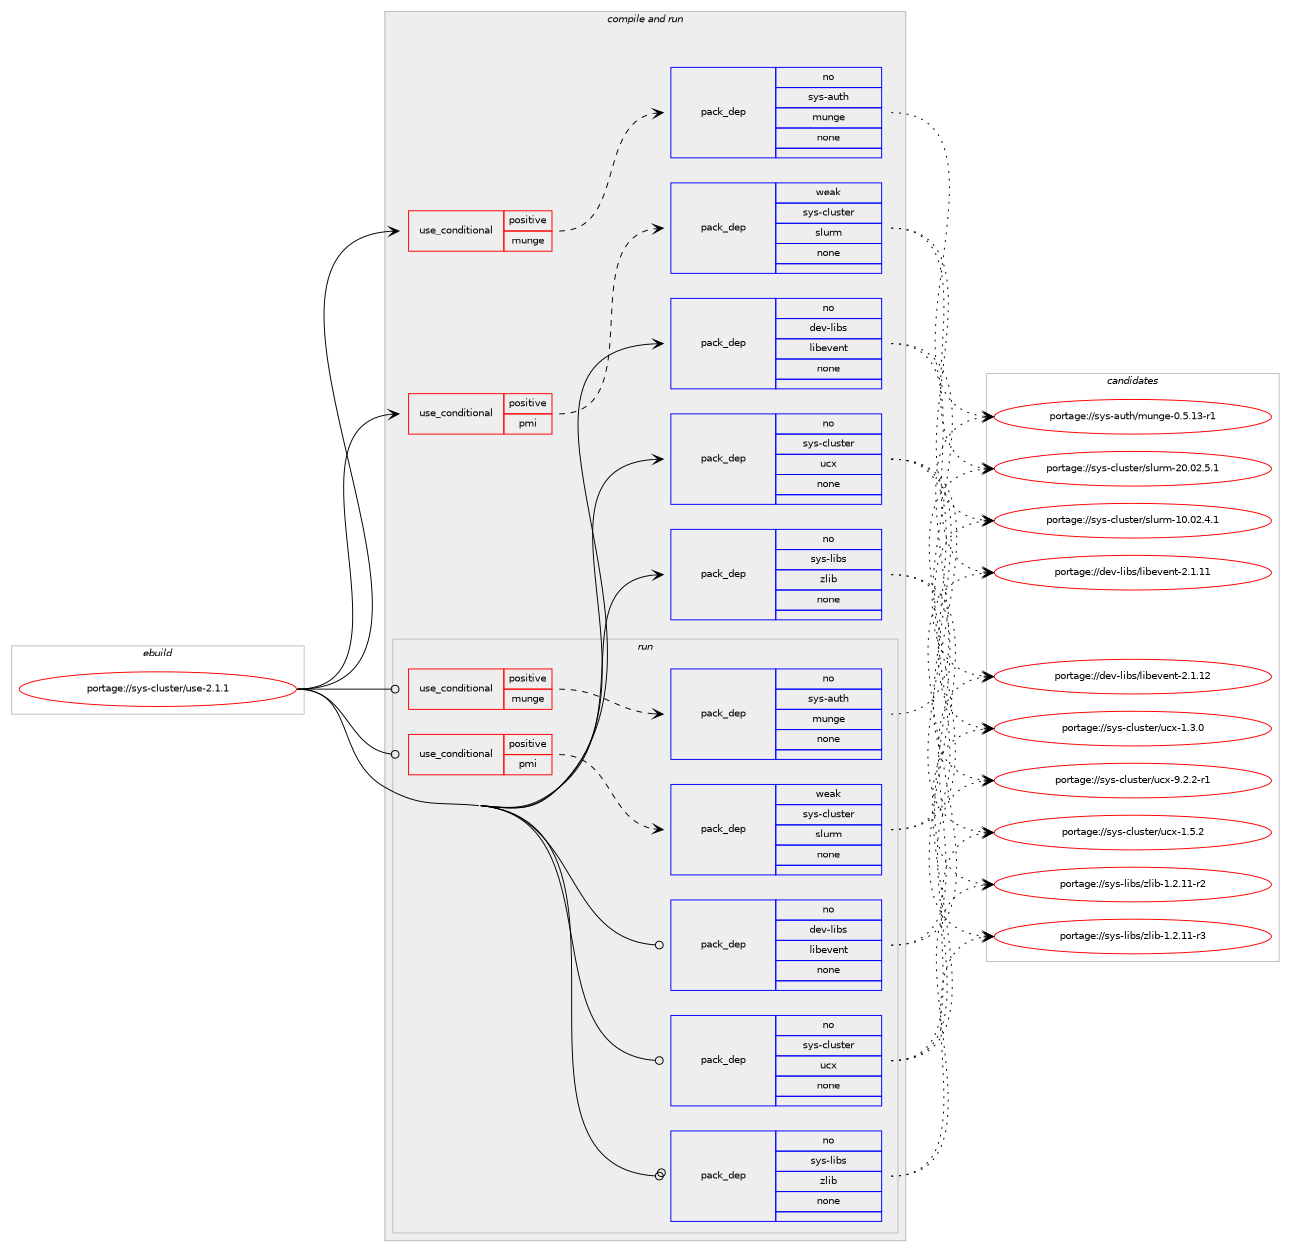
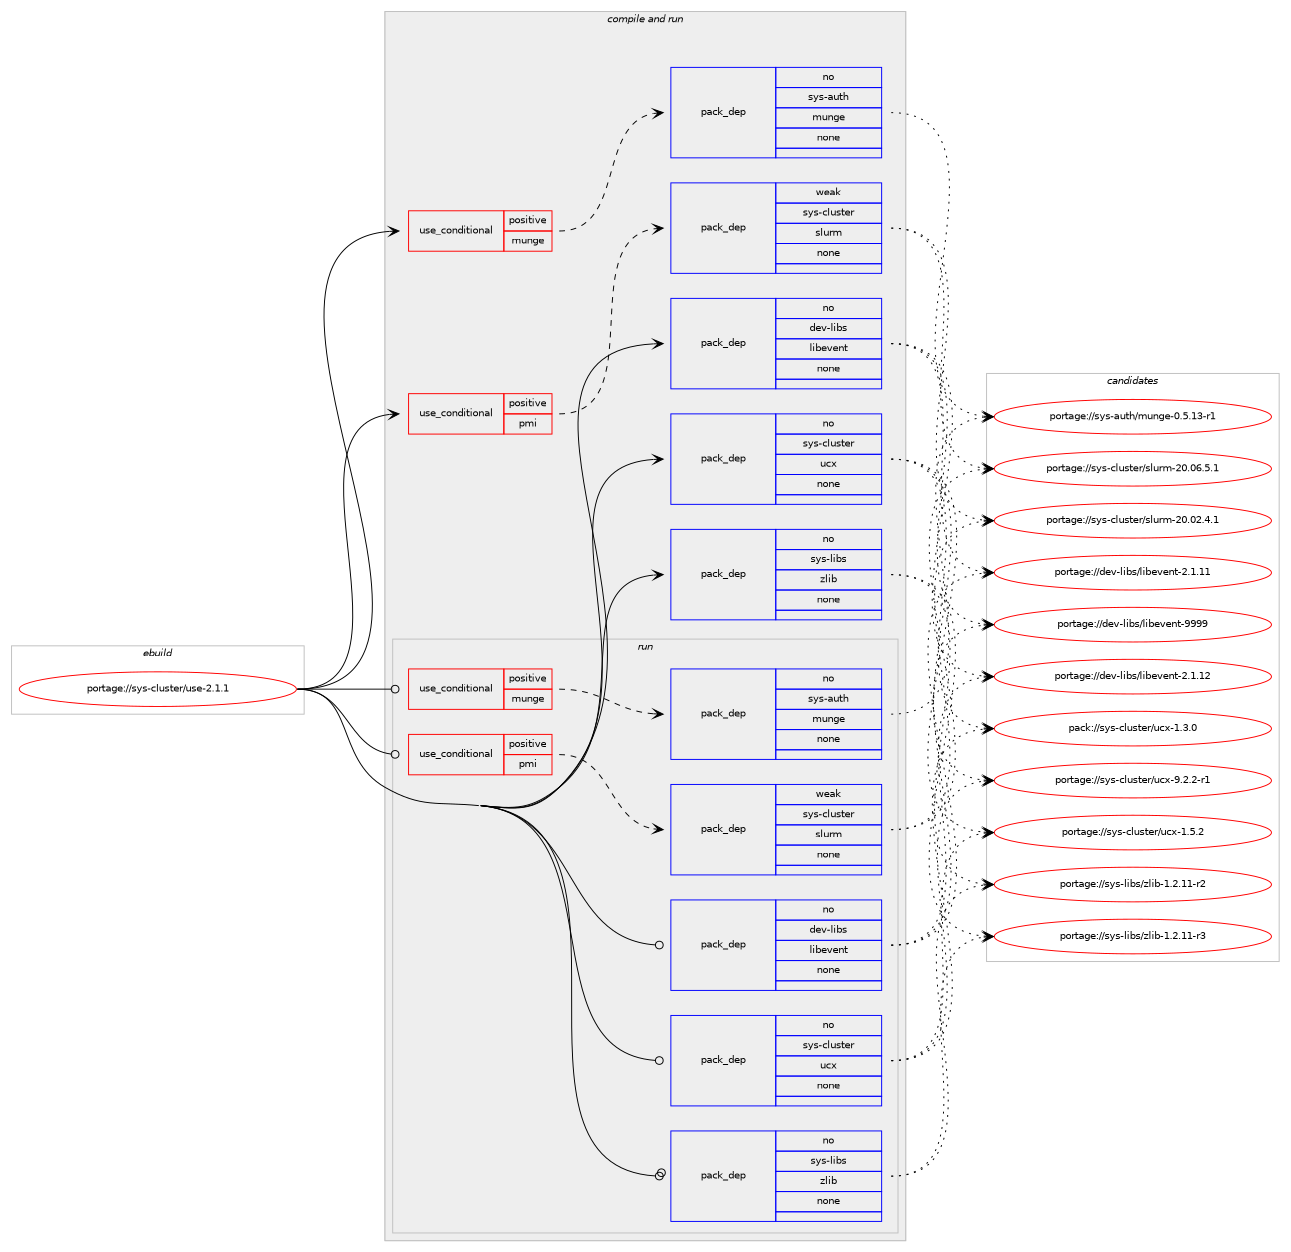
  digraph {
    compound=true
    concentrate=true
    fontname=Helvetica
    fontsize=10
    newrank=true
    rankdir=LR
    ranksep=1.5
    node [color=red fontname=Helvetica fontsize=10 shape=none]
    edge [arrowhead=vee headport=w style=dotted tailport=e weight=100]
    n1 [label="portage://sys-cluster/use-2.1.1" width=4 shape=""]
    n2 [color=blue label=<<TABLE BORDER="0" CELLBORDER="1" CELLSPACING="0" CELLPADDING="4" WIDTH="220"><TR><TD ROWSPAN="6" CELLPADDING="30">pack_dep</TD></TR><TR><TD WIDTH="110">no</TD></TR><TR><TD>sys-auth</TD></TR><TR><TD>munge</TD></TR><TR><TD>none</TD></TR><TR><TD></TD></TR></TABLE>>]
    n3 [label=<<TABLE BORDER="0" CELLBORDER="1" CELLSPACING="0" CELLPADDING="4"><TR><TD ROWSPAN="3" CELLPADDING="10">use_conditional</TD></TR><TR><TD>positive</TD></TR><TR><TD>munge</TD></TR></TABLE>>]
    n4 [color=blue label=<<TABLE BORDER="0" CELLBORDER="1" CELLSPACING="0" CELLPADDING="4" WIDTH="220"><TR><TD ROWSPAN="6" CELLPADDING="30">pack_dep</TD></TR><TR><TD WIDTH="110">weak</TD></TR><TR><TD>sys-cluster</TD></TR><TR><TD>slurm</TD></TR><TR><TD>none</TD></TR><TR><TD></TD></TR></TABLE>>]
    n5 [label=<<TABLE BORDER="0" CELLBORDER="1" CELLSPACING="0" CELLPADDING="4"><TR><TD ROWSPAN="3" CELLPADDING="10">use_conditional</TD></TR><TR><TD>positive</TD></TR><TR><TD>pmi</TD></TR></TABLE>>]
    n6 [color=blue label=<<TABLE BORDER="0" CELLBORDER="1" CELLSPACING="0" CELLPADDING="4" WIDTH="220"><TR><TD ROWSPAN="6" CELLPADDING="30">pack_dep</TD></TR><TR><TD WIDTH="110">no</TD></TR><TR><TD>dev-libs</TD></TR><TR><TD>libevent</TD></TR><TR><TD>none</TD></TR><TR><TD></TD></TR></TABLE>>]
    n7 [color=blue label=<<TABLE BORDER="0" CELLBORDER="1" CELLSPACING="0" CELLPADDING="4" WIDTH="220"><TR><TD ROWSPAN="6" CELLPADDING="30">pack_dep</TD></TR><TR><TD WIDTH="110">no</TD></TR><TR><TD>sys-cluster</TD></TR><TR><TD>ucx</TD></TR><TR><TD>none</TD></TR><TR><TD></TD></TR></TABLE>>]
    n8 [color=blue label=<<TABLE BORDER="0" CELLBORDER="1" CELLSPACING="0" CELLPADDING="4" WIDTH="220"><TR><TD ROWSPAN="6" CELLPADDING="30">pack_dep</TD></TR><TR><TD WIDTH="110">no</TD></TR><TR><TD>sys-libs</TD></TR><TR><TD>zlib</TD></TR><TR><TD>none</TD></TR><TR><TD></TD></TR></TABLE>>]
    n9 [color=blue label=<<TABLE BORDER="0" CELLBORDER="1" CELLSPACING="0" CELLPADDING="4" WIDTH="220"><TR><TD ROWSPAN="6" CELLPADDING="30">pack_dep</TD></TR><TR><TD WIDTH="110">no</TD></TR><TR><TD>sys-auth</TD></TR><TR><TD>munge</TD></TR><TR><TD>none</TD></TR><TR><TD></TD></TR></TABLE>>]
    n10 [label=<<TABLE BORDER="0" CELLBORDER="1" CELLSPACING="0" CELLPADDING="4"><TR><TD ROWSPAN="3" CELLPADDING="10">use_conditional</TD></TR><TR><TD>positive</TD></TR><TR><TD>munge</TD></TR></TABLE>>]
    n11 [color=blue label=<<TABLE BORDER="0" CELLBORDER="1" CELLSPACING="0" CELLPADDING="4" WIDTH="220"><TR><TD ROWSPAN="6" CELLPADDING="30">pack_dep</TD></TR><TR><TD WIDTH="110">weak</TD></TR><TR><TD>sys-cluster</TD></TR><TR><TD>slurm</TD></TR><TR><TD>none</TD></TR><TR><TD></TD></TR></TABLE>>]
    n12 [label=<<TABLE BORDER="0" CELLBORDER="1" CELLSPACING="0" CELLPADDING="4"><TR><TD ROWSPAN="3" CELLPADDING="10">use_conditional</TD></TR><TR><TD>positive</TD></TR><TR><TD>pmi</TD></TR></TABLE>>]
    n13 [color=blue label=<<TABLE BORDER="0" CELLBORDER="1" CELLSPACING="0" CELLPADDING="4" WIDTH="220"><TR><TD ROWSPAN="6" CELLPADDING="30">pack_dep</TD></TR><TR><TD WIDTH="110">no</TD></TR><TR><TD>dev-libs</TD></TR><TR><TD>libevent</TD></TR><TR><TD>none</TD></TR><TR><TD></TD></TR></TABLE>>]
    n14 [color=blue label=<<TABLE BORDER="0" CELLBORDER="1" CELLSPACING="0" CELLPADDING="4" WIDTH="220"><TR><TD ROWSPAN="6" CELLPADDING="30">pack_dep</TD></TR><TR><TD WIDTH="110">no</TD></TR><TR><TD>sys-cluster</TD></TR><TR><TD>ucx</TD></TR><TR><TD>none</TD></TR><TR><TD></TD></TR></TABLE>>]
    n15 [color=blue label=<<TABLE BORDER="0" CELLBORDER="1" CELLSPACING="0" CELLPADDING="4" WIDTH="220"><TR><TD ROWSPAN="6" CELLPADDING="30">pack_dep</TD></TR><TR><TD WIDTH="110">no</TD></TR><TR><TD>sys-libs</TD></TR><TR><TD>zlib</TD></TR><TR><TD>none</TD></TR><TR><TD></TD></TR></TABLE>>]
    n16 [label="portage://sys-auth/munge-0.5.13-r1" width=4 shape=""]
-   n17 [label="portage://sys-cluster/slurm-20.02.5.1" width=4 shape=""]
-   n18 [label="portage://sys-cluster/slurm-10.02.4.1" width=4 shape=""]
+   n17 [label="portage://sys-cluster/slurm-20.06.5.1" width=4 shape=""]
+   n18 [label="portage://sys-cluster/slurm-20.02.4.1" width=4 shape=""]
+   n19 [label="portage://dev-libs/libevent-9999" width=4 shape=""]
    n20 [label="portage://dev-libs/libevent-2.1.12" width=4 shape=""]
    n21 [label="portage://dev-libs/libevent-2.1.11" width=4 shape=""]
    n22 [label="portage://sys-cluster/ucx-1.5.2" width=4 shape=""]
-   n23 [label="portage://sys-cluster/ucx-1.3.0" width=4 shape=""]
+   n23 [label="pack://sys-cluster/ucx-1.3.0" width=4 shape=""]
    n24 [label="portage://sys-cluster/ucx-9.2.2-r1" width=4 shape=""]
    n25 [label="portage://sys-libs/zlib-1.2.11-r3" width=4 shape=""]
    n26 [label="portage://sys-libs/zlib-1.2.11-r2" width=4 shape=""]
    subgraph cluster_1 {
      color=gray
      label=<<i>ebuild</i>>
      rank=same
      n1
    }
    subgraph cluster_2 {
      color=gray
      label=<<i>dependencies</i>>
      subgraph cluster_3 {
        color=gray
        fillcolor="#eeeeee"
        label=<<i>compile</i>>
        style=filled
        subgraph sub_4 {
          color=gray
          fillcolor="#eeeeee"
          label=<<i>compile</i>>
          style=filled
          n3
          subgraph sub_5 {
            color=gray
            fillcolor="#eeeeee"
            label=<<i>compile</i>>
            style=filled
            n2
          }
        }
        subgraph sub_6 {
          color=gray
          fillcolor="#eeeeee"
          label=<<i>compile</i>>
          style=filled
          n5
          subgraph sub_7 {
            color=gray
            fillcolor="#eeeeee"
            label=<<i>compile</i>>
            style=filled
            n4
          }
        }
        subgraph sub_8 {
          color=gray
          fillcolor="#eeeeee"
          label=<<i>compile</i>>
          style=filled
          n6
        }
        subgraph sub_9 {
          color=gray
          fillcolor="#eeeeee"
          label=<<i>compile</i>>
          style=filled
          n7
        }
        subgraph sub_10 {
          color=gray
          fillcolor="#eeeeee"
          label=<<i>compile</i>>
          style=filled
          n8
        }
      }
      subgraph cluster_11 {
        color=gray
        fillcolor="#eeeeee"
        label=<<i>compile and run</i>>
        style=filled
      }
      subgraph cluster_12 {
        color=gray
        fillcolor="#eeeeee"
        label=<<i>run</i>>
        style=filled
        subgraph sub_13 {
          color=gray
          fillcolor="#eeeeee"
          label=<<i>run</i>>
          style=filled
          n10
          subgraph sub_14 {
            color=gray
            fillcolor="#eeeeee"
            label=<<i>run</i>>
            style=filled
            n9
          }
        }
        subgraph sub_15 {
          color=gray
          fillcolor="#eeeeee"
          label=<<i>run</i>>
          style=filled
          n12
          subgraph sub_16 {
            color=gray
            fillcolor="#eeeeee"
            label=<<i>run</i>>
            style=filled
            n11
          }
        }
        subgraph sub_17 {
          color=gray
          fillcolor="#eeeeee"
          label=<<i>run</i>>
          style=filled
          n13
        }
        subgraph sub_18 {
          color=gray
          fillcolor="#eeeeee"
          label=<<i>run</i>>
          style=filled
          n14
        }
        subgraph sub_19 {
          color=gray
          fillcolor="#eeeeee"
          label=<<i>run</i>>
          style=filled
          n15
        }
      }
    }
    subgraph cluster_20 {
      color=gray
      label=<<i>candidates</i>>
      rank=same
      subgraph sub_21 {
        color=black
        label=<<i>candidates</i>>
        nodesep=1
        rank=same
        n16
      }
      subgraph sub_22 {
        color=black
        label=<<i>candidates</i>>
        nodesep=1
        rank=same
        n17
        n18
      }
      subgraph sub_23 {
        color=black
        label=<<i>candidates</i>>
        nodesep=1
        rank=same
+       n19
        n20
        n21
      }
      subgraph sub_24 {
        color=black
        label=<<i>candidates</i>>
        nodesep=1
        rank=same
        n22
        n23
        n24
      }
      subgraph sub_25 {
        color=black
        label=<<i>candidates</i>>
        nodesep=1
        rank=same
        n25
        n26
      }
      subgraph sub_26 {
        color=black
        label=<<i>candidates</i>>
        nodesep=1
        rank=same
        n16
      }
      subgraph sub_27 {
        color=black
        label=<<i>candidates</i>>
        nodesep=1
        rank=same
        n17
        n18
      }
      subgraph sub_28 {
        color=black
        label=<<i>candidates</i>>
        nodesep=1
        rank=same
+       n19
        n20
        n21
      }
      subgraph sub_29 {
        color=black
        label=<<i>candidates</i>>
        nodesep=1
        rank=same
        n22
        n23
        n24
      }
      subgraph sub_30 {
        color=black
        label=<<i>candidates</i>>
        nodesep=1
        rank=same
        n25
        n26
      }
    }
    n1 -> n3 [style=solid weight=20]
    n1 -> n5 [style=solid weight=20]
    n1 -> n6 [style=solid weight=20]
    n1 -> n7 [style=solid weight=20]
    n1 -> n8 [style=solid weight=20]
    n1 -> n10 [arrowhead=odot style=solid weight=20]
    n1 -> n12 [arrowhead=odot style=solid weight=20]
    n1 -> n13 [arrowhead=odot style=solid weight=20]
    n1 -> n14 [arrowhead=odot style=solid weight=20]
    n1 -> n15 [arrowhead=odot style=solid weight=20]
    n2 -> n16
    n3 -> n2 [style=dashed weight=20]
    n4 -> n17
    n4 -> n18
    n5 -> n4 [style=dashed weight=20]
+   n6 -> n19
    n6 -> n20
    n6 -> n21
    n7 -> n22
    n7 -> n23
    n7 -> n24
    n8 -> n25
    n8 -> n26
    n9 -> n16
    n10 -> n9 [style=dashed weight=20]
    n11 -> n17
    n11 -> n18
    n12 -> n11 [style=dashed weight=20]
+   n13 -> n19
    n13 -> n20
    n13 -> n21
    n14 -> n22
    n14 -> n23
    n14 -> n24
    n15 -> n25
    n15 -> n26
  }
